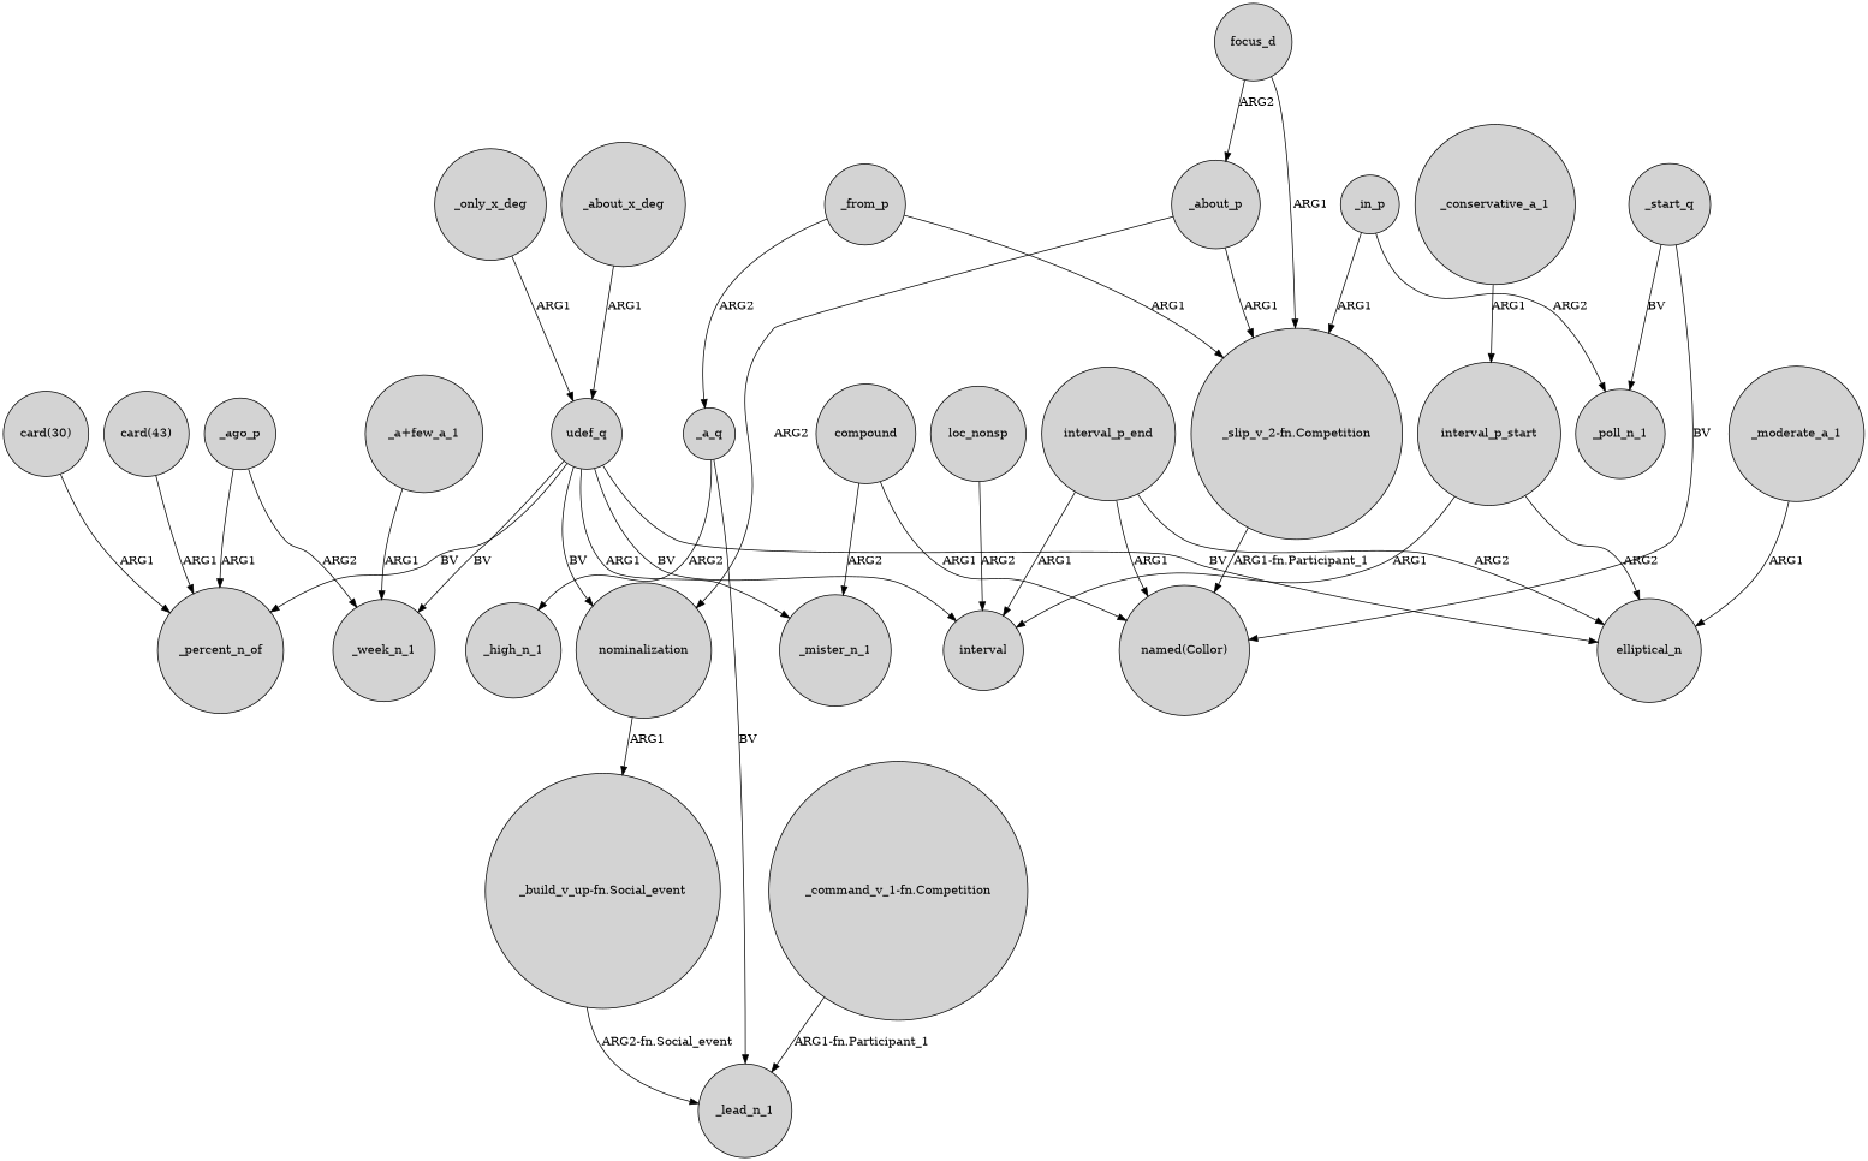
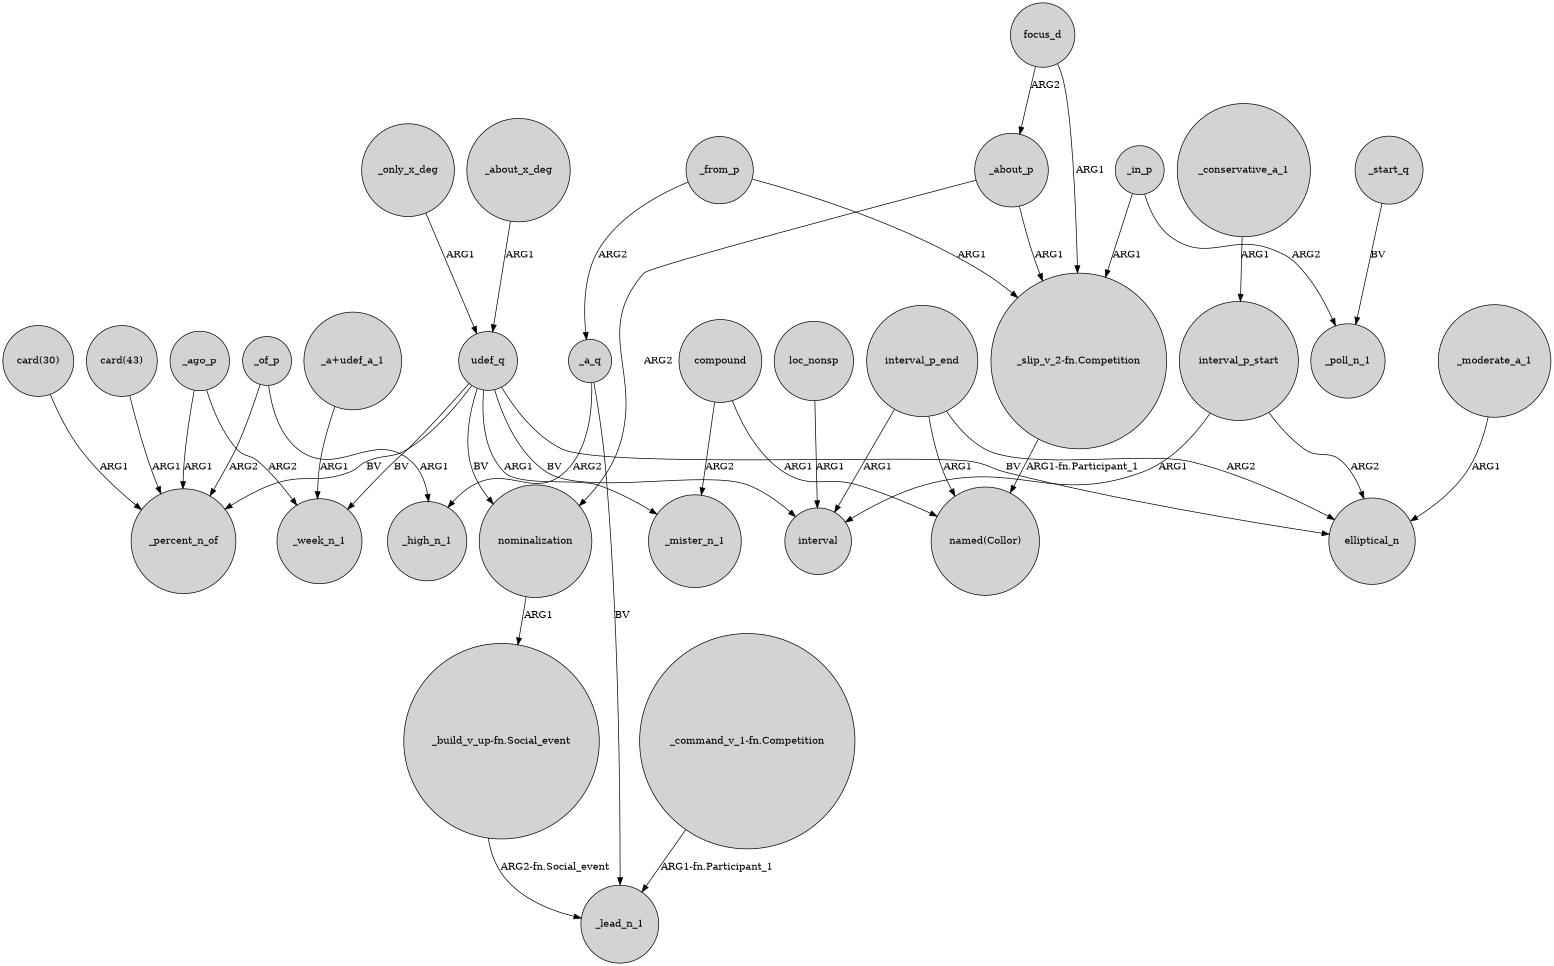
  digraph {
    node [shape=circle style=filled]
    "_build_v_up-fn.Social_event"
    _lead_n_1
    loc_nonsp
    interval
    compound
    "named(Collor)"
    _mister_n_1
    interval_p_end
    elliptical_n
    _from_p
    "_slip_v_2-fn.Competition"
    _a_q
    _ago_p
    _percent_n_of
    _week_n_1
    n16 [label=_start_q]
    _poll_n_1
    nominalization
    n19 [label=_about_p]
    interval_p_start
    udef_q
    focus_d
    "card(43)"
    _about_x_deg
    _high_n_1
    _conservative_a_1
    "card(30)"
+   _of_p
    _in_p
-   "_a+few_a_1"
+   "_a+few_a_1" [label="_a+udef_a_1"]
    _only_x_deg
    "_command_v_1-fn.Competition"
    _moderate_a_1
    "_build_v_up-fn.Social_event" -> _lead_n_1 [label="ARG2-fn.Social_event"]
-   loc_nonsp -> interval [label=ARG2]
+   loc_nonsp -> interval [label=ARG1]
    compound -> "named(Collor)" [label=ARG1]
    compound -> _mister_n_1 [label=ARG2]
    interval_p_end -> interval [label=ARG1]
    interval_p_end -> "named(Collor)" [label=ARG1]
    interval_p_end -> elliptical_n [label=ARG2]
    _from_p -> "_slip_v_2-fn.Competition" [label=ARG1]
    _from_p -> _a_q [label=ARG2]
    "_slip_v_2-fn.Competition" -> "named(Collor)" [label="ARG1-fn.Participant_1"]
    _a_q -> _lead_n_1 [label=BV]
    _a_q -> _high_n_1 [label=ARG2]
    _ago_p -> _percent_n_of [label=ARG1]
    _ago_p -> _week_n_1 [label=ARG2]
-   n16 -> "named(Collor)" [label=BV]
    n16 -> _poll_n_1 [label=BV]
    nominalization -> "_build_v_up-fn.Social_event" [label=ARG1]
    n19 -> "_slip_v_2-fn.Competition" [label=ARG1]
    n19 -> nominalization [label=ARG2]
    interval_p_start -> interval [label=ARG1]
    interval_p_start -> elliptical_n [label=ARG2]
    udef_q -> interval [label=BV]
    udef_q -> _mister_n_1 [label=ARG1]
    udef_q -> elliptical_n [label=BV]
    udef_q -> _percent_n_of [label=BV]
    udef_q -> _week_n_1 [label=BV]
    udef_q -> nominalization [label=BV]
    focus_d -> "_slip_v_2-fn.Competition" [label=ARG1]
    focus_d -> n19 [label=ARG2]
    "card(43)" -> _percent_n_of [label=ARG1]
    _about_x_deg -> udef_q [label=ARG1]
    _conservative_a_1 -> interval_p_start [label=ARG1]
    "card(30)" -> _percent_n_of [label=ARG1]
+   _of_p -> _percent_n_of [label=ARG2]
+   _of_p -> _high_n_1 [label=ARG1]
    _in_p -> "_slip_v_2-fn.Competition" [label=ARG1]
    _in_p -> _poll_n_1 [label=ARG2]
    "_a+few_a_1" -> _week_n_1 [label=ARG1]
    _only_x_deg -> udef_q [label=ARG1]
    "_command_v_1-fn.Competition" -> _lead_n_1 [label="ARG1-fn.Participant_1"]
    _moderate_a_1 -> elliptical_n [label=ARG1]
  }
